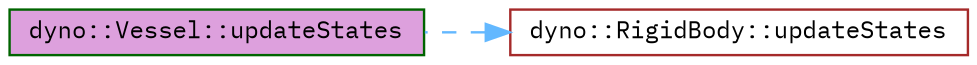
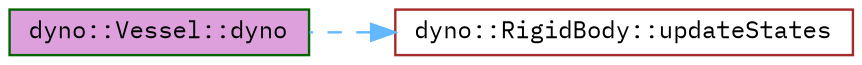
  digraph {
    rankdir=RL
    fontname="IBM Plex Mono"
    node [fontname="IBM Plex Mono" fontsize=10 shape=box style=filled]
    n1 [color=brown fillcolor=white fontcolor=black height=0.2 label="dyno::RigidBody::updateStates" width=0.4]
-   n2 [color=darkgreen fillcolor=plum height=0.2 label="dyno::Vessel::updateStates" width=0.4]
+   n2 [color=darkgreen fillcolor=plum height=0.2 label="dyno::Vessel::dyno" width=0.4]
    n1 -> n2 [color=steelblue1 dir=back fontname="IBM Plex Mono" fontsize=10 labelfontname=Helvetica labelfontsize=10 style=dashed]
  }
